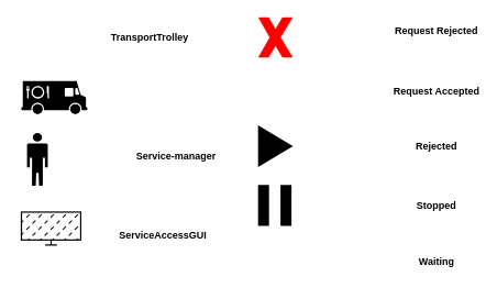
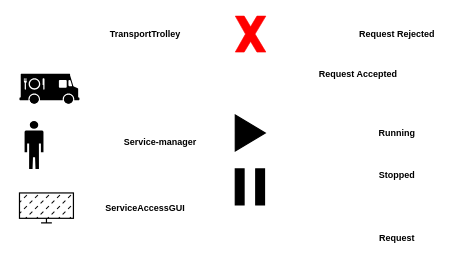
  <mxCell id="0" />
  <mxCell id="1" parent="0" />
  <mxCell id="2" value="" style="shape=image;html=1;verticalAlign=top;verticalLabelPosition=bottom;labelBackgroundColor=#ffffff;imageAspect=0;aspect=fixed;image=https://cdn1.iconfinder.com/data/icons/unicons-line-vol-5/24/robot-128.png" parent="1" vertex="1"><mxGeometry x="20.25" y="20" width="72" height="72" as="geometry" /></mxCell>
  <mxCell id="3" value="" style="shape=mxgraph.signs.food.food_truck;html=1;pointerEvents=1;fillColor=#000000;strokeColor=none;verticalLabelPosition=bottom;verticalAlign=top;align=center;" parent="1" vertex="1"><mxGeometry x="32" y="122" width="100" height="50" as="geometry" /></mxCell>
  <mxCell id="4" value="" style="shape=mxgraph.signs.people.man_2;html=1;pointerEvents=1;fillColor=#000000;strokeColor=none;verticalLabelPosition=bottom;verticalAlign=top;align=center;" parent="1" vertex="1"><mxGeometry x="40.51" y="201" width="31.49" height="80" as="geometry" /></mxCell>
  <mxCell id="5" value="" style="verticalLabelPosition=bottom;verticalAlign=top;html=1;shape=mxgraph.basic.x;fillColor=#FF0000;strokeColor=#FF0000;fillStyle=solid;" parent="1" vertex="1"><mxGeometry x="392" y="26" width="51" height="60" as="geometry" /></mxCell>
  <mxCell id="6" value="" style="shape=image;html=1;verticalAlign=top;verticalLabelPosition=bottom;labelBackgroundColor=#ffffff;imageAspect=0;aspect=fixed;image=https://cdn3.iconfinder.com/data/icons/flat-actions-icons-9/512/Tick_Mark-128.png" parent="1" vertex="1"><mxGeometry x="387.5" y="107" width="60" height="60" as="geometry" /></mxCell>
  <mxCell id="7" value="" style="html=1;verticalLabelPosition=bottom;align=center;labelBackgroundColor=#ffffff;verticalAlign=top;strokeWidth=2;strokeColor=#000000;shadow=0;dashed=0;shape=mxgraph.ios7.icons.play;fillColor=#000000;" parent="1" vertex="1"><mxGeometry x="392" y="191" width="50" height="60" as="geometry" /></mxCell>
  <mxCell id="8" value="" style="html=1;verticalLabelPosition=bottom;align=center;labelBackgroundColor=#ffffff;verticalAlign=top;strokeWidth=2;strokeColor=#000000;shadow=0;dashed=0;shape=mxgraph.ios7.icons.pause;pointerEvents=1;fillColor=#000000;" parent="1" vertex="1"><mxGeometry x="392" y="281" width="48.75" height="60" as="geometry" /></mxCell>
  <mxCell id="9" value="" style="shape=image;html=1;verticalAlign=top;verticalLabelPosition=bottom;labelBackgroundColor=#ffffff;imageAspect=0;aspect=fixed;image=https://cdn2.iconfinder.com/data/icons/essential-web-1-1/50/hourlass-waiting-time-delay-minute-128.png;imageBackground=none;" parent="1" vertex="1"><mxGeometry x="382.5" y="361" width="70" height="70" as="geometry" /></mxCell>
- <mxCell id="10" value="&lt;b&gt;&lt;font style=&quot;font-size: 15px;&quot;&gt;TransportTrolley&lt;/font&gt;&lt;/b&gt;" style="text;html=1;strokeColor=none;fillColor=none;align=center;verticalAlign=middle;whiteSpace=wrap;rounded=0;" parent="1" vertex="1"><mxGeometry x="157" y="41" width="140" height="30" as="geometry" /></mxCell>
+ <mxCell id="10" value="&lt;b&gt;&lt;font style=&quot;font-size: 15px;&quot;&gt;TransportTrolley&lt;/font&gt;&lt;/b&gt;" style="text;html=1;strokeColor=none;fillColor=none;align=center;verticalAlign=middle;whiteSpace=wrap;rounded=0;" parent="1" vertex="1"><mxGeometry x="172" y="41" width="140" height="30" as="geometry" /></mxCell>
  <mxCell id="11" value="&lt;font size=&quot;1&quot;&gt;&lt;b style=&quot;font-size: 15px;&quot;&gt;Service-manager&lt;/b&gt;&lt;/font&gt;" style="text;html=1;strokeColor=none;fillColor=none;align=center;verticalAlign=middle;whiteSpace=wrap;rounded=0;" parent="1" vertex="1"><mxGeometry x="197" y="221" width="140" height="30" as="geometry" /></mxCell>
- <mxCell id="12" value="&lt;b style=&quot;font-size: 15px;&quot;&gt;Request Rejected&lt;br&gt;&lt;/b&gt;" style="text;html=1;strokeColor=none;fillColor=none;align=center;verticalAlign=middle;whiteSpace=wrap;rounded=0;" parent="1" vertex="1"><mxGeometry x="592" y="31" width="140" height="30" as="geometry" /></mxCell>
- <mxCell id="13" value="&lt;font style=&quot;font-size: 15px;&quot;&gt;&lt;b&gt;Request Accepted&lt;br&gt;&lt;/b&gt;&lt;/font&gt;" style="text;html=1;strokeColor=none;fillColor=none;align=center;verticalAlign=middle;whiteSpace=wrap;rounded=0;" parent="1" vertex="1"><mxGeometry x="592" y="122" width="140" height="30" as="geometry" /></mxCell>
- <mxCell id="14" value="&lt;font size=&quot;1&quot;&gt;&lt;b style=&quot;font-size: 15px;&quot;&gt;Rejected&lt;/b&gt;&lt;/font&gt;" style="text;html=1;strokeColor=none;fillColor=none;align=center;verticalAlign=middle;whiteSpace=wrap;rounded=0;" parent="1" vertex="1"><mxGeometry x="592" y="206" width="140" height="30" as="geometry" /></mxCell>
- <mxCell id="15" value="&lt;font size=&quot;1&quot;&gt;&lt;b style=&quot;font-size: 15px;&quot;&gt;Stopped&lt;/b&gt;&lt;/font&gt;" style="text;html=1;strokeColor=none;fillColor=none;align=center;verticalAlign=middle;whiteSpace=wrap;rounded=0;" parent="1" vertex="1"><mxGeometry x="592" y="296" width="140" height="30" as="geometry" /></mxCell>
- <mxCell id="16" value="&lt;font size=&quot;1&quot;&gt;&lt;b style=&quot;font-size: 15px;&quot;&gt;Waiting&lt;/b&gt;&lt;/font&gt;" style="text;html=1;strokeColor=none;fillColor=none;align=center;verticalAlign=middle;whiteSpace=wrap;rounded=0;" parent="1" vertex="1"><mxGeometry x="592" y="381" width="140" height="30" as="geometry" /></mxCell>
+ <mxCell id="12" value="&lt;b style=&quot;font-size: 15px;&quot;&gt;Request Rejected&lt;br&gt;&lt;/b&gt;" style="text;html=1;strokeColor=none;fillColor=none;align=center;verticalAlign=middle;whiteSpace=wrap;rounded=0;" parent="1" vertex="1"><mxGeometry x="592" y="41" width="140" height="30" as="geometry" /></mxCell>
+ <mxCell id="13" value="&lt;font style=&quot;font-size: 15px;&quot;&gt;&lt;b&gt;Request Accepted&lt;br&gt;&lt;/b&gt;&lt;/font&gt;" style="text;html=1;strokeColor=none;fillColor=none;align=center;verticalAlign=middle;whiteSpace=wrap;rounded=0;" parent="1" vertex="1"><mxGeometry x="527" y="107" width="140" height="30" as="geometry" /></mxCell>
+ <mxCell id="14" value="&lt;font size=&quot;1&quot;&gt;&lt;b style=&quot;font-size: 15px;&quot;&gt;Running&lt;/b&gt;&lt;/font&gt;" style="text;html=1;strokeColor=none;fillColor=none;align=center;verticalAlign=middle;whiteSpace=wrap;rounded=0;" parent="1" vertex="1"><mxGeometry x="592" y="206" width="140" height="30" as="geometry" /></mxCell>
+ <mxCell id="15" value="&lt;font size=&quot;1&quot;&gt;&lt;b style=&quot;font-size: 15px;&quot;&gt;Stopped&lt;/b&gt;&lt;/font&gt;" style="text;html=1;strokeColor=none;fillColor=none;align=center;verticalAlign=middle;whiteSpace=wrap;rounded=0;" parent="1" vertex="1"><mxGeometry x="592" y="276" width="140" height="30" as="geometry" /></mxCell>
+ <mxCell id="16" value="&lt;font size=&quot;1&quot;&gt;&lt;b style=&quot;font-size: 15px;&quot;&gt;Request&lt;/b&gt;&lt;/font&gt;" style="text;html=1;strokeColor=none;fillColor=none;align=center;verticalAlign=middle;whiteSpace=wrap;rounded=0;" parent="1" vertex="1"><mxGeometry x="592" y="381" width="140" height="30" as="geometry" /></mxCell>
  <mxCell id="17" value="" style="html=1;verticalLabelPosition=bottom;align=center;labelBackgroundColor=#ffffff;verticalAlign=top;strokeWidth=2;strokeColor=#000000;shadow=0;dashed=0;shape=mxgraph.ios7.icons.monitor;fillStyle=dashed;fillColor=#000000;" parent="1" vertex="1"><mxGeometry x="32" y="321" width="90" height="50" as="geometry" /></mxCell>
- <mxCell id="18" value="&lt;div&gt;&lt;font size=&quot;1&quot;&gt;&lt;b style=&quot;font-size: 15px;&quot;&gt;ServiceAccessGUI&lt;/b&gt;&lt;/font&gt;&lt;/div&gt;" style="text;html=1;strokeColor=none;fillColor=none;align=center;verticalAlign=middle;whiteSpace=wrap;rounded=0;" parent="1" vertex="1"><mxGeometry x="177" y="341" width="140" height="30" as="geometry" /></mxCell>
+ <mxCell id="18" value="&lt;div&gt;&lt;font size=&quot;1&quot;&gt;&lt;b style=&quot;font-size: 15px;&quot;&gt;ServiceAccessGUI&lt;/b&gt;&lt;/font&gt;&lt;/div&gt;" style="text;html=1;strokeColor=none;fillColor=none;align=center;verticalAlign=middle;whiteSpace=wrap;rounded=0;" parent="1" vertex="1"><mxGeometry x="172" y="331" width="140" height="30" as="geometry" /></mxCell>
